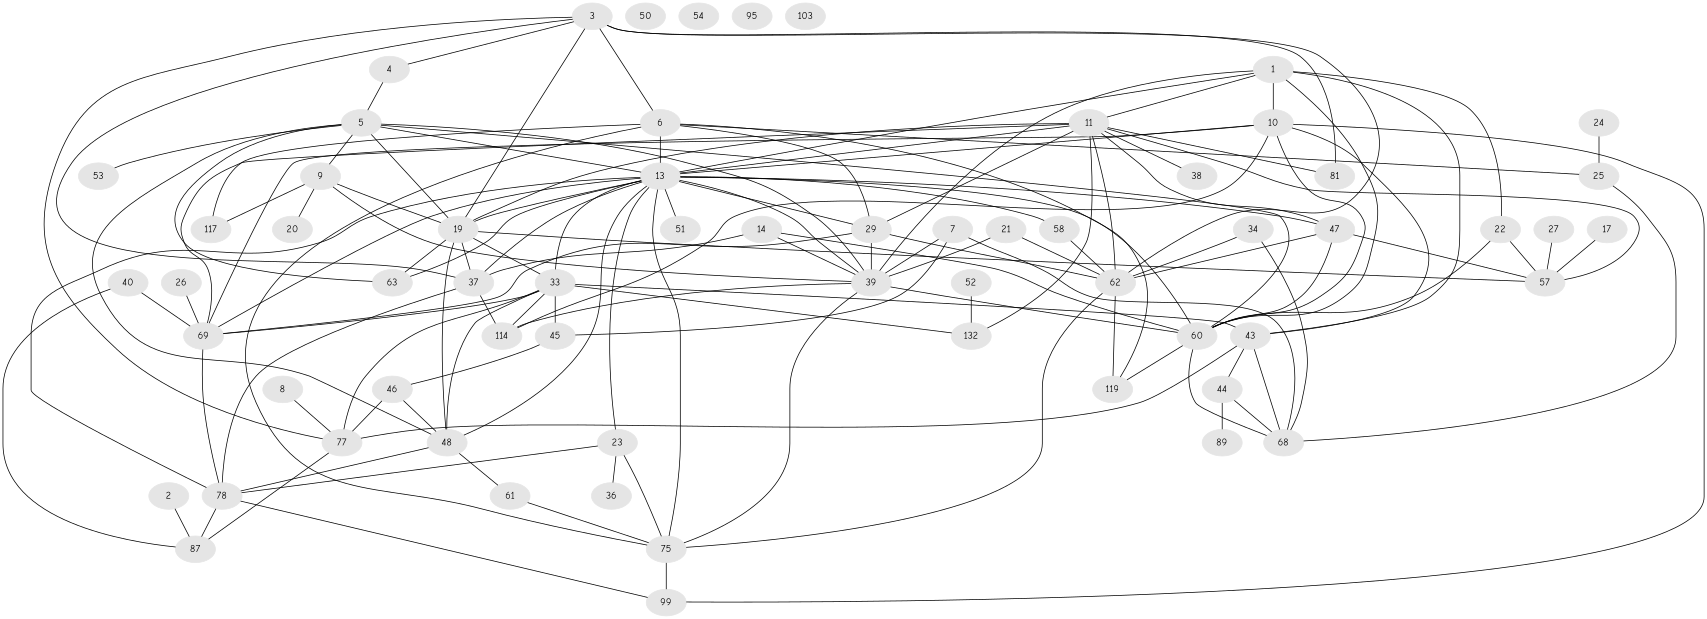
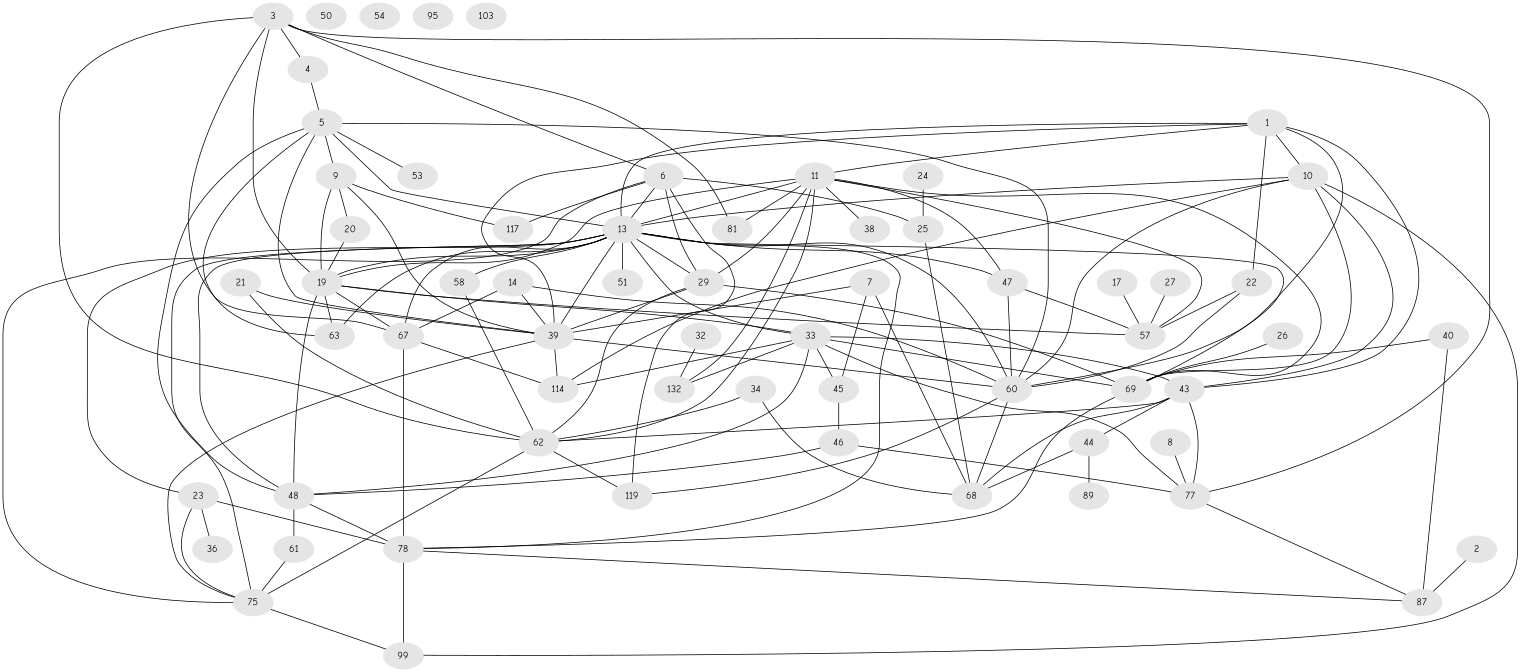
  graph {
    fontname="Comic Neue"
    node [color=gray90 fontname="Comic Neue" style=filled]
    edge [fontname="Comic Neue"]
    10 [super="+31"]
    13 [super="+83+90+16"]
    43 [super="+109"]
    60 [super="+111+64"]
    69 [super="+116"]
    99
    114
    1
    11 [super="+15"]
    22
    39 [super="+76"]
    19 [super="+70+120+107"]
    62 [super="+115+72"]
    81
    29 [super="+65+88"]
    38
    47 [super="+66+94"]
    57 [super="+101"]
    132
-   37 [super="+127+98"]
+   37 [super="+127+98" label=67]
    48 [super="+73+93"]
    63
    75 [super="+92"]
    23 [super="+82"]
    33 [super="+55"]
    51 [super="+106"]
    58
    78 [super="+97+79"]
    77 [super="+100"]
    68 [super="+96"]
    44 [super="+71"]
    119
    87 [super="+105"]
    2
    3 [super="+123+52"]
    4
    6 [super="+41"]
    5 [super="+74+28+18"]
    25
    117
    9
    53
    20
    61
    7 [super="+30"]
    45
    46
    8
    36
    14
    17
    21 [super="+85"]
    24
    26
    27 [super="+35"]
-   32 [label=52]
+   32
    34
    40 [super="+112"]
    89
    50
    54 [super="+104"]
    95
    103
    10 -- 13
    10 -- 43
    10 -- 60
    10 -- 69
    10 -- 99
    10 -- 114
    13 -- 60
    13 -- 69
    13 -- 39
    13 -- 19
    13 -- 29
    13 -- 47
    13 -- 37
    13 -- 48 [weight=2]
    13 -- 63
    13 -- 75
    13 -- 23
    13 -- 33
    13 -- 51
    13 -- 58 [weight=2]
    13 -- 78
    43 -- 77
    43 -- 68
    43 -- 44
    60 -- 68
    60 -- 119
    69 -- 78
    1 -- 10
    1 -- 13
    1 -- 43
    1 -- 60
    1 -- 11
    1 -- 22
    1 -- 39
    11 -- 13 [weight=2]
    11 -- 69
    11 -- 19
    11 -- 62
    11 -- 81
    11 -- 29
    11 -- 38
    11 -- 47
    11 -- 57
    11 -- 132
    22 -- 60
    22 -- 57
    39 -- 60
    39 -- 114
    39 -- 75
    19 -- 57
    19 -- 37
    19 -- 48
    19 -- 63
    19 -- 33
    62 -- 75
    62 -- 119
    29 -- 69 [weight=2]
    29 -- 39
    29 -- 62
    47 -- 60
-   47 -- 62
+   43 -- 62
    47 -- 57
    37 -- 114
    37 -- 78
    48 -- 78 [weight=2]
    48 -- 61
    75 -- 99
    23 -- 75
    23 -- 78
    23 -- 36
    33 -- 43
    33 -- 69
    33 -- 114
    33 -- 132
    33 -- 48 [weight=2]
    33 -- 77
    33 -- 45
    58 -- 62
    78 -- 99
    78 -- 87
    77 -- 87
    44 -- 68
    44 -- 89
    2 -- 87
    3 -- 19
    3 -- 62 [weight=2]
    3 -- 81
    3 -- 37
    3 -- 77
    3 -- 4
    3 -- 6
    4 -- 5
    6 -- 13
    6 -- 29
    6 -- 75
    6 -- 119
    6 -- 25
    6 -- 117
    5 -- 13
    5 -- 60
    5 -- 39
-   5 -- 19
+   20 -- 19
    5 -- 48
    5 -- 63
    5 -- 9
    5 -- 53
    25 -- 68
    9 -- 39
    9 -- 19
    9 -- 117
    9 -- 20
    61 -- 75
    7 -- 39 [weight=2]
    7 -- 68
    7 -- 45
    45 -- 46
    46 -- 48
    46 -- 77
    8 -- 77
    14 -- 60
    14 -- 39
    14 -- 37
    17 -- 57
    21 -- 39 [weight=2]
    21 -- 62
    24 -- 25
    26 -- 69
    27 -- 57
    32 -- 132
    34 -- 62
    34 -- 68
    40 -- 69
    40 -- 87
  }
